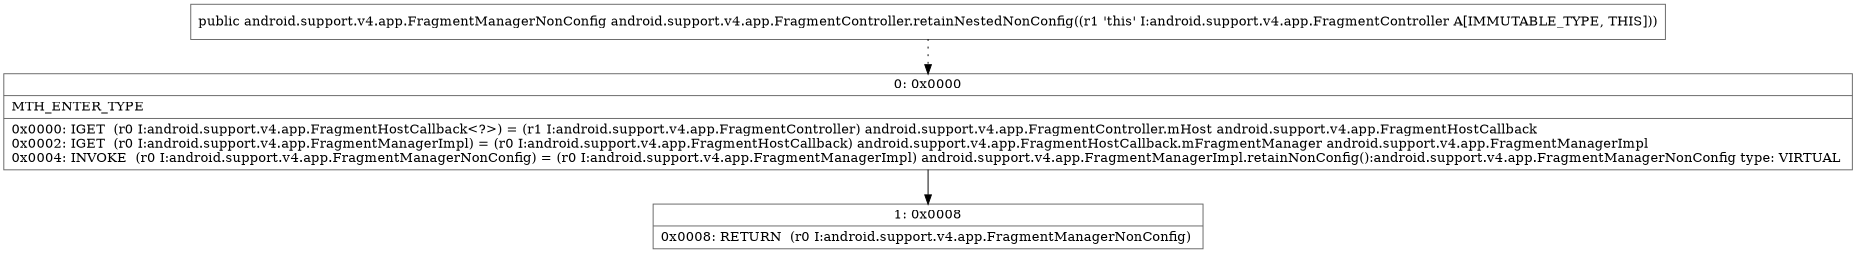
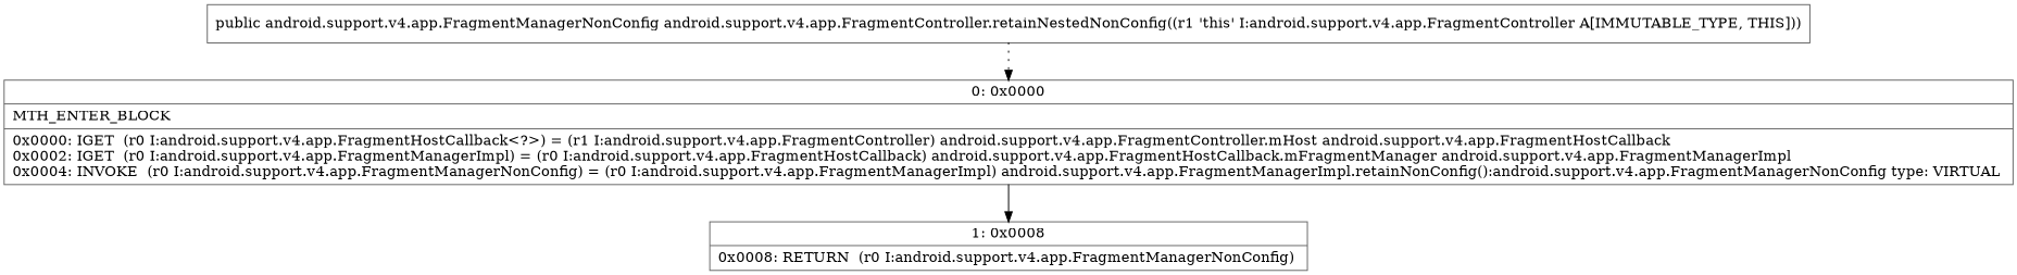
  digraph {
    node [shape=record color=gray40]
-   n1 [label="{0\:\ 0x0000|MTH_ENTER_TYPE\l|0x0000: IGET  (r0 I:android.support.v4.app.FragmentHostCallback\<?\>) = (r1 I:android.support.v4.app.FragmentController) android.support.v4.app.FragmentController.mHost android.support.v4.app.FragmentHostCallback \l0x0002: IGET  (r0 I:android.support.v4.app.FragmentManagerImpl) = (r0 I:android.support.v4.app.FragmentHostCallback) android.support.v4.app.FragmentHostCallback.mFragmentManager android.support.v4.app.FragmentManagerImpl \l0x0004: INVOKE  (r0 I:android.support.v4.app.FragmentManagerNonConfig) = (r0 I:android.support.v4.app.FragmentManagerImpl) android.support.v4.app.FragmentManagerImpl.retainNonConfig():android.support.v4.app.FragmentManagerNonConfig type: VIRTUAL \l}"]
+   n1 [label="{0\:\ 0x0000|MTH_ENTER_BLOCK\l|0x0000: IGET  (r0 I:android.support.v4.app.FragmentHostCallback\<?\>) = (r1 I:android.support.v4.app.FragmentController) android.support.v4.app.FragmentController.mHost android.support.v4.app.FragmentHostCallback \l0x0002: IGET  (r0 I:android.support.v4.app.FragmentManagerImpl) = (r0 I:android.support.v4.app.FragmentHostCallback) android.support.v4.app.FragmentHostCallback.mFragmentManager android.support.v4.app.FragmentManagerImpl \l0x0004: INVOKE  (r0 I:android.support.v4.app.FragmentManagerNonConfig) = (r0 I:android.support.v4.app.FragmentManagerImpl) android.support.v4.app.FragmentManagerImpl.retainNonConfig():android.support.v4.app.FragmentManagerNonConfig type: VIRTUAL \l}"]
    n2 [label="{1\:\ 0x0008|0x0008: RETURN  (r0 I:android.support.v4.app.FragmentManagerNonConfig) \l}"]
    n3 [label="{public android.support.v4.app.FragmentManagerNonConfig android.support.v4.app.FragmentController.retainNestedNonConfig((r1 'this' I:android.support.v4.app.FragmentController A[IMMUTABLE_TYPE, THIS])) }"]
    n1 -> n2 [style=solid]
    n3 -> n1 [style=dotted]
  }
